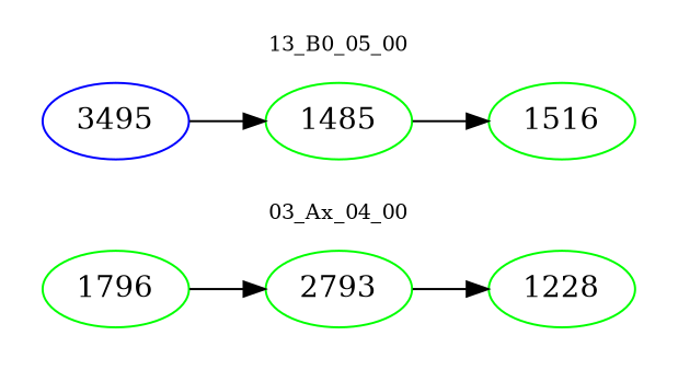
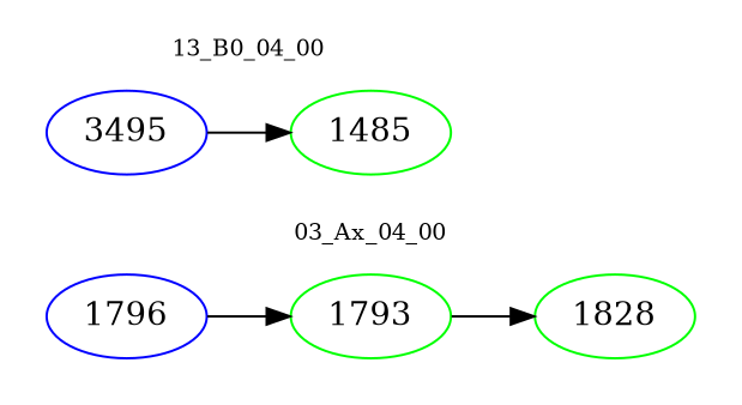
  digraph {
    rankdir=LR
    node [color=green]
    edge [color=black]
-   n1 [label=1796]
-   n2 [label=2793]
-   n3 [label=1228]
+   n1 [color=blue label=1796]
+   n2 [label=1793]
+   n3 [label=1828]
    n4 [color=blue label=3495]
    n5 [label=1485]
-   n6 [label=1516]
    subgraph cluster_1 {
      color=white
      fontsize=10
      label="03_Ax_04_00"
      n1
      n2
      n3
    }
    subgraph cluster_2 {
      color=white
      fontsize=10
-     label="13_B0_05_00"
+     label="13_B0_04_00"
      n4
      n5
-     n6
    }
    n1 -> n2
    n2 -> n3
    n4 -> n5
-   n5 -> n6
  }
